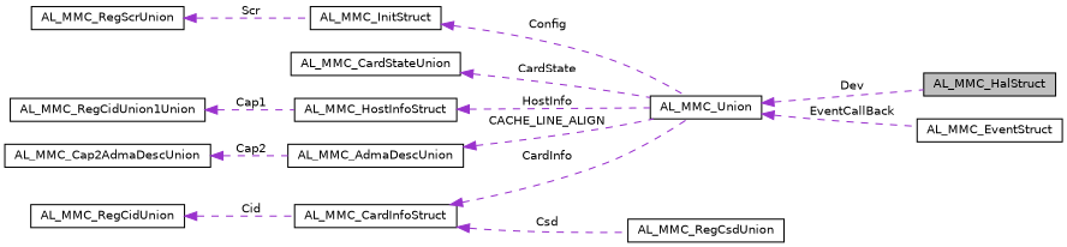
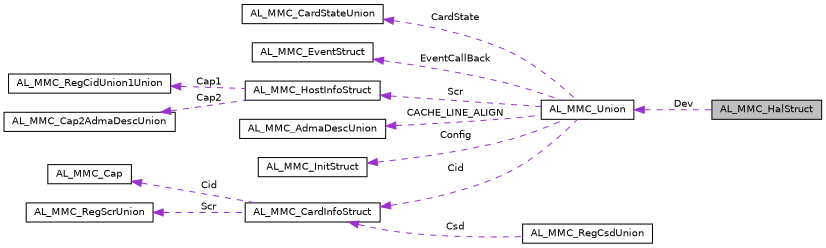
  digraph {
    rankdir=LR
    node [color=black fillcolor=white fontname=Helvetica fontsize=10 shape=record style=filled]
    edge [color=darkorchid3 dir=back fontname=Helvetica fontsize=10 labelfontname=Helvetica labelfontsize=10 style=dashed]
    n1 [fillcolor=grey75 fontcolor=black height=0.2 label=AL_MMC_HalStruct width=0.4]
    n2 [height=0.2 label=AL_MMC_Union width=0.4]
    n3 [height=0.2 label=AL_MMC_EventStruct width=0.4]
    n4 [height=0.2 label=AL_MMC_HostInfoStruct width=0.4]
    n5 [height=0.2 label=AL_MMC_RegCidUnion1Union width=0.4]
    n6 [height=0.2 label=AL_MMC_Cap2AdmaDescUnion width=0.4]
    n7 [height=0.2 label=AL_MMC_AdmaDescUnion width=0.4]
    n8 [height=0.2 label=AL_MMC_CardInfoStruct width=0.4]
    n9 [height=0.2 label=AL_MMC_RegCsdUnion width=0.4]
-   n10 [height=0.2 label=AL_MMC_RegCidUnion width=0.4]
+   n10 [height=0.2 label=AL_MMC_Cap width=0.4]
    n11 [height=0.2 label=AL_MMC_RegScrUnion width=0.4]
    n12 [height=0.2 label=AL_MMC_InitStruct width=0.4]
    n13 [height=0.2 label=AL_MMC_CardStateUnion width=0.4]
    n2 -> n1 [label=" Dev"]
-   n2 -> n3 [label=" EventCallBack"]
-   n4 -> n2 [label=" HostInfo"]
+   n3 -> n2 [label=" EventCallBack"]
+   n4 -> n2 [label=" Scr"]
    n5 -> n4 [label=" Cap1"]
-   n6 -> n7 [label=" Cap2"]
+   n6 -> n4 [label=" Cap2"]
    n7 -> n2 [label=" CACHE_LINE_ALIGN"]
-   n8 -> n2 [label=" CardInfo"]
+   n8 -> n2 [label=" Cid"]
    n8 -> n9 [label=" Csd"]
    n10 -> n8 [label=" Cid"]
-   n11 -> n12 [label=" Scr"]
+   n11 -> n8 [label=" Scr"]
    n12 -> n2 [label=" Config"]
    n13 -> n2 [label=" CardState"]
  }
